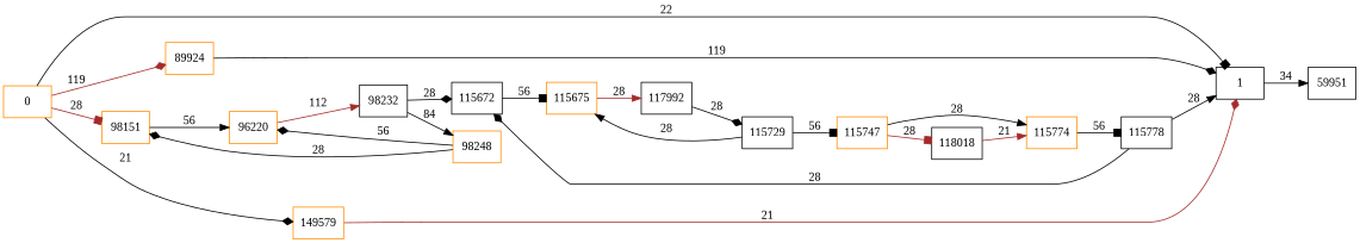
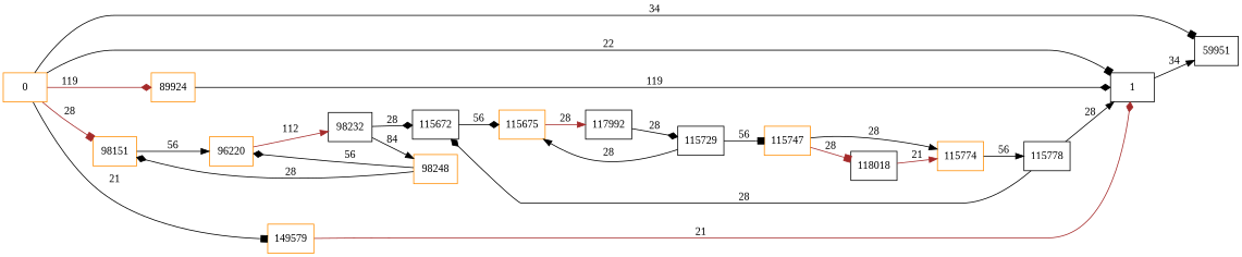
  digraph {
    fontname="Liberation Serif"
    rankdir=LR
    node [color=darkorange fontname="Liberation Serif" shape=rectangle]
    edge [arrowhead=normal color=black fontname="Liberation Serif"]
    59951 [color=black]
    1 [color=black]
    n3 [label=89924]
    n4 [label=96220]
    98151
    98232 [color=black]
    n7 [label=98248]
    115672 [color=black]
    115675
    117992 [color=black]
    115729 [color=black]
    115747
    115774
    118018 [color=black]
    115778 [color=black]
    149579
    0
    1 -> 59951 [label=34]
    n3 -> 1 [arrowhead=diamond label=119]
    n4 -> 98232 [color=brown label=112]
    98151 -> n4 [label=56]
    98232 -> n7 [label=84]
    98232 -> 115672 [arrowhead=diamond label=28]
    n7 -> n4 [arrowhead=diamond label=56]
    n7 -> 98151 [arrowhead=diamond label=28]
-   115672 -> 115675 [arrowhead=box label=56]
+   115672 -> 115675 [arrowhead=diamond label=56]
    115675 -> 117992 [color=brown label=28]
    117992 -> 115729 [arrowhead=diamond label=28]
    115729 -> 115675 [label=28]
    115729 -> 115747 [arrowhead=box label=56]
    115747 -> 115774 [label=28]
    115747 -> 118018 [arrowhead=box color=brown label=28]
-   115774 -> 115778 [arrowhead=box label=56]
+   115774 -> 115778 [label=56]
    118018 -> 115774 [color=brown label=21]
    115778 -> 1 [label=28]
    115778 -> 115672 [arrowhead=diamond label=28]
    149579 -> 1 [arrowhead=diamond color=brown label=21]
+   0 -> 59951 [arrowhead=box label=34]
    0 -> 1 [arrowhead=box label=22]
    0 -> n3 [arrowhead=diamond color=brown label=119]
    0 -> 98151 [arrowhead=box color=brown label=28]
-   0 -> 149579 [arrowhead=diamond label=21]
+   0 -> 149579 [arrowhead=box label=21]
  }
